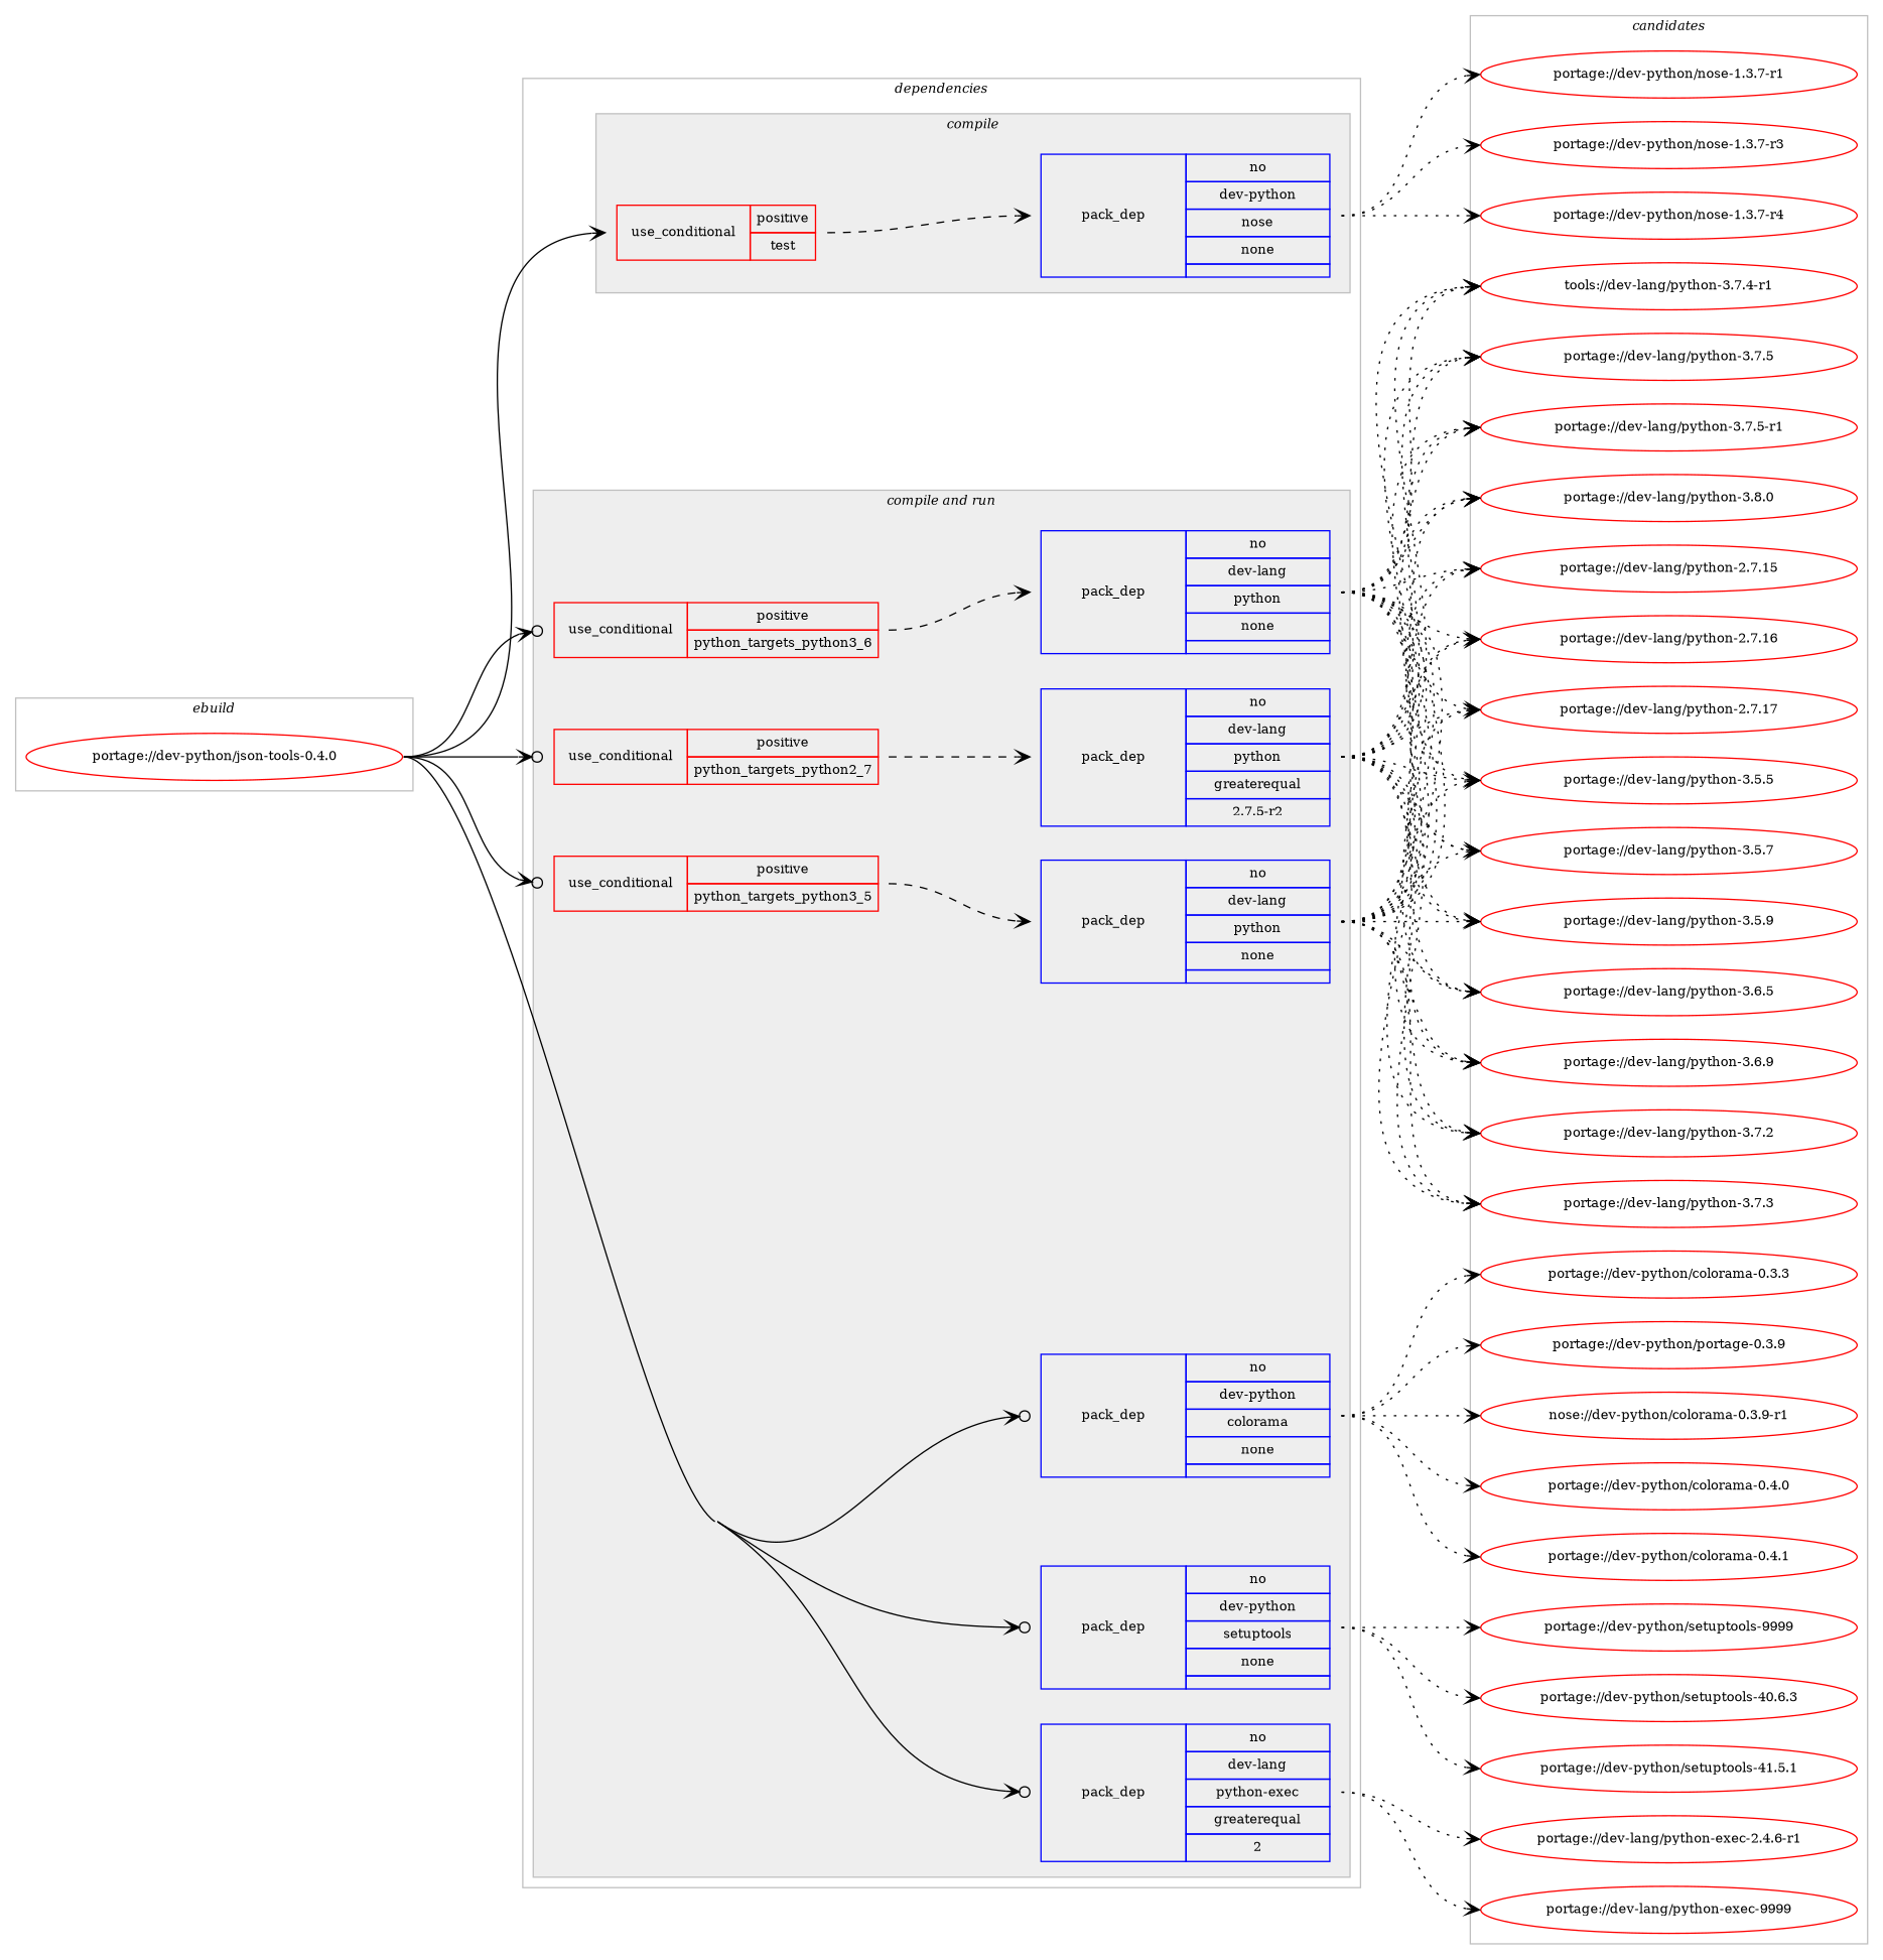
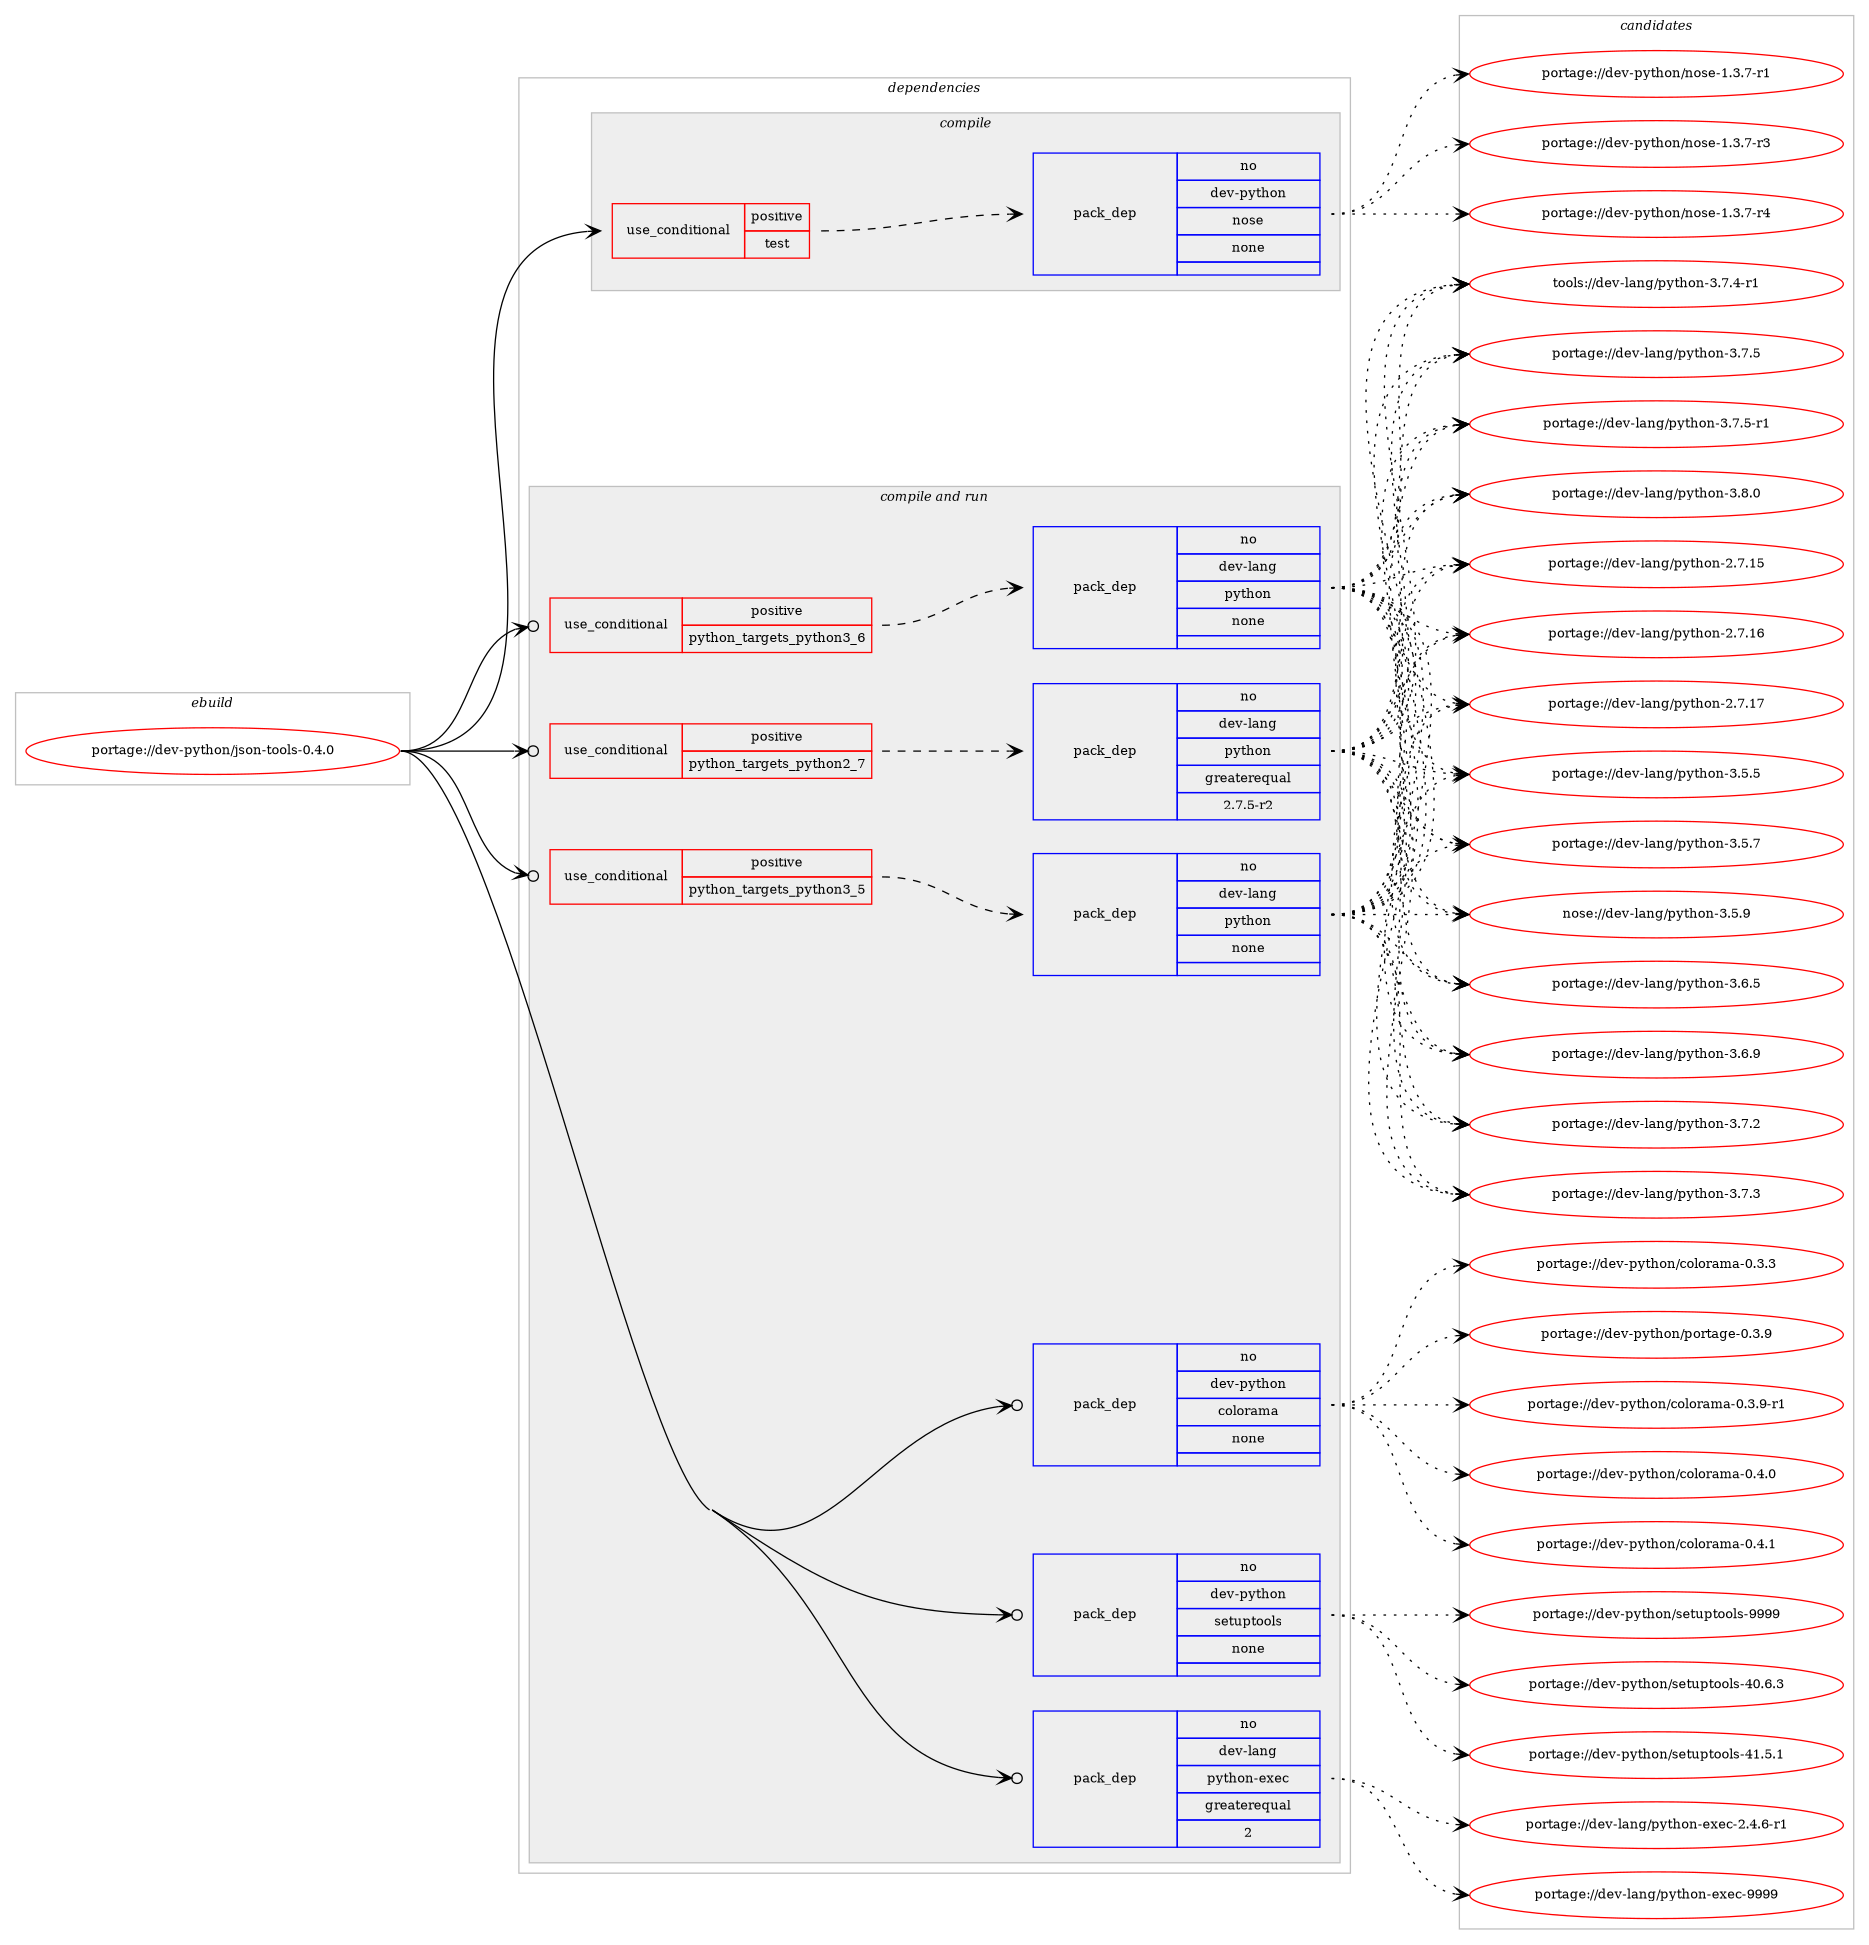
  digraph {
    compound=true
    concentrate=true
    fontname="DejaVu Serif"
    fontsize=10
    newrank=true
    rankdir=LR
    ranksep=1.5
    node [color=red fontname="DejaVu Serif" fontsize=10]
    edge [arrowhead=vee fontname="DejaVu Serif" headport=w style=dotted tailport=e weight=100]
    n1 [label="portage://dev-python/json-tools-0.4.0" width=4]
    n2 [color=blue label=<<TABLE BORDER="0" CELLBORDER="1" CELLSPACING="0" CELLPADDING="4" WIDTH="220"><TR><TD ROWSPAN="6" CELLPADDING="30">pack_dep</TD></TR><TR><TD WIDTH="110">no</TD></TR><TR><TD>dev-python</TD></TR><TR><TD>nose</TD></TR><TR><TD>none</TD></TR><TR><TD></TD></TR></TABLE>> shape=none]
    n3 [label=<<TABLE BORDER="0" CELLBORDER="1" CELLSPACING="0" CELLPADDING="4"><TR><TD ROWSPAN="3" CELLPADDING="10">use_conditional</TD></TR><TR><TD>positive</TD></TR><TR><TD>test</TD></TR></TABLE>> shape=none]
    n4 [color=blue label=<<TABLE BORDER="0" CELLBORDER="1" CELLSPACING="0" CELLPADDING="4" WIDTH="220"><TR><TD ROWSPAN="6" CELLPADDING="30">pack_dep</TD></TR><TR><TD WIDTH="110">no</TD></TR><TR><TD>dev-lang</TD></TR><TR><TD>python</TD></TR><TR><TD>greaterequal</TD></TR><TR><TD>2.7.5-r2</TD></TR></TABLE>> shape=none]
    n5 [label=<<TABLE BORDER="0" CELLBORDER="1" CELLSPACING="0" CELLPADDING="4"><TR><TD ROWSPAN="3" CELLPADDING="10">use_conditional</TD></TR><TR><TD>positive</TD></TR><TR><TD>python_targets_python2_7</TD></TR></TABLE>> shape=none]
    n6 [color=blue label=<<TABLE BORDER="0" CELLBORDER="1" CELLSPACING="0" CELLPADDING="4" WIDTH="220"><TR><TD ROWSPAN="6" CELLPADDING="30">pack_dep</TD></TR><TR><TD WIDTH="110">no</TD></TR><TR><TD>dev-lang</TD></TR><TR><TD>python</TD></TR><TR><TD>none</TD></TR><TR><TD></TD></TR></TABLE>> shape=none]
    n7 [label=<<TABLE BORDER="0" CELLBORDER="1" CELLSPACING="0" CELLPADDING="4"><TR><TD ROWSPAN="3" CELLPADDING="10">use_conditional</TD></TR><TR><TD>positive</TD></TR><TR><TD>python_targets_python3_5</TD></TR></TABLE>> shape=none]
    n8 [color=blue label=<<TABLE BORDER="0" CELLBORDER="1" CELLSPACING="0" CELLPADDING="4" WIDTH="220"><TR><TD ROWSPAN="6" CELLPADDING="30">pack_dep</TD></TR><TR><TD WIDTH="110">no</TD></TR><TR><TD>dev-lang</TD></TR><TR><TD>python</TD></TR><TR><TD>none</TD></TR><TR><TD></TD></TR></TABLE>> shape=none]
    n9 [label=<<TABLE BORDER="0" CELLBORDER="1" CELLSPACING="0" CELLPADDING="4"><TR><TD ROWSPAN="3" CELLPADDING="10">use_conditional</TD></TR><TR><TD>positive</TD></TR><TR><TD>python_targets_python3_6</TD></TR></TABLE>> shape=none]
    n10 [color=blue label=<<TABLE BORDER="0" CELLBORDER="1" CELLSPACING="0" CELLPADDING="4" WIDTH="220"><TR><TD ROWSPAN="6" CELLPADDING="30">pack_dep</TD></TR><TR><TD WIDTH="110">no</TD></TR><TR><TD>dev-lang</TD></TR><TR><TD>python-exec</TD></TR><TR><TD>greaterequal</TD></TR><TR><TD>2</TD></TR></TABLE>> shape=none]
    n11 [color=blue label=<<TABLE BORDER="0" CELLBORDER="1" CELLSPACING="0" CELLPADDING="4" WIDTH="220"><TR><TD ROWSPAN="6" CELLPADDING="30">pack_dep</TD></TR><TR><TD WIDTH="110">no</TD></TR><TR><TD>dev-python</TD></TR><TR><TD>colorama</TD></TR><TR><TD>none</TD></TR><TR><TD></TD></TR></TABLE>> shape=none]
    n12 [color=blue label=<<TABLE BORDER="0" CELLBORDER="1" CELLSPACING="0" CELLPADDING="4" WIDTH="220"><TR><TD ROWSPAN="6" CELLPADDING="30">pack_dep</TD></TR><TR><TD WIDTH="110">no</TD></TR><TR><TD>dev-python</TD></TR><TR><TD>setuptools</TD></TR><TR><TD>none</TD></TR><TR><TD></TD></TR></TABLE>> shape=none]
    n13 [label="portage://dev-python/nose-1.3.7-r1" width=4]
    n14 [label="portage://dev-python/nose-1.3.7-r3" width=4]
    n15 [label="portage://dev-python/nose-1.3.7-r4" width=4]
    n16 [label="portage://dev-lang/python-2.7.15" width=4]
    n17 [label="portage://dev-lang/python-2.7.16" width=4]
    n18 [label="portage://dev-lang/python-2.7.17" width=4]
    n19 [label="portage://dev-lang/python-3.5.5" width=4]
    n20 [label="portage://dev-lang/python-3.5.7" width=4]
-   n21 [label="portage://dev-lang/python-3.5.9" width=4]
+   n21 [label="nose://dev-lang/python-3.5.9" width=4]
    n22 [label="portage://dev-lang/python-3.6.5" width=4]
    n23 [label="portage://dev-lang/python-3.6.9" width=4]
    n24 [label="portage://dev-lang/python-3.7.2" width=4]
    n25 [label="portage://dev-lang/python-3.7.3" width=4]
    n26 [label="tools://dev-lang/python-3.7.4-r1" width=4]
    n27 [label="portage://dev-lang/python-3.7.5" width=4]
    n28 [label="portage://dev-lang/python-3.7.5-r1" width=4]
    n29 [label="portage://dev-lang/python-3.8.0" width=4]
    n30 [label="portage://dev-lang/python-exec-2.4.6-r1" width=4]
    n31 [label="portage://dev-lang/python-exec-9999" width=4]
    n32 [label="portage://dev-python/colorama-0.3.3" width=4]
    n33 [label="portage://dev-python/portage-0.3.9" width=4]
-   n34 [label="nose://dev-python/colorama-0.3.9-r1" width=4]
+   n34 [label="portage://dev-python/colorama-0.3.9-r1" width=4]
    n35 [label="portage://dev-python/colorama-0.4.0" width=4]
    n36 [label="portage://dev-python/colorama-0.4.1" width=4]
    n37 [label="portage://dev-python/setuptools-40.6.3" width=4]
    n38 [label="portage://dev-python/setuptools-41.5.1" width=4]
    n39 [label="portage://dev-python/setuptools-9999" width=4]
    subgraph cluster_1 {
      color=gray
      label=<<i>ebuild</i>>
      rank=same
      n1
    }
    subgraph cluster_2 {
      color=gray
      label=<<i>dependencies</i>>
      subgraph cluster_3 {
        color=gray
        fillcolor="#eeeeee"
        label=<<i>compile</i>>
        style=filled
        subgraph sub_4 {
          color=gray
          fillcolor="#eeeeee"
          label=<<i>compile</i>>
          style=filled
          n3
          subgraph sub_5 {
            color=gray
            fillcolor="#eeeeee"
            label=<<i>compile</i>>
            style=filled
            n2
          }
        }
      }
      subgraph cluster_6 {
        color=gray
        fillcolor="#eeeeee"
        label=<<i>compile and run</i>>
        style=filled
        subgraph sub_7 {
          color=gray
          fillcolor="#eeeeee"
          label=<<i>compile and run</i>>
          style=filled
          n5
          subgraph sub_8 {
            color=gray
            fillcolor="#eeeeee"
            label=<<i>compile and run</i>>
            style=filled
            n4
          }
        }
        subgraph sub_9 {
          color=gray
          fillcolor="#eeeeee"
          label=<<i>compile and run</i>>
          style=filled
          n7
          subgraph sub_10 {
            color=gray
            fillcolor="#eeeeee"
            label=<<i>compile and run</i>>
            style=filled
            n6
          }
        }
        subgraph sub_11 {
          color=gray
          fillcolor="#eeeeee"
          label=<<i>compile and run</i>>
          style=filled
          n9
          subgraph sub_12 {
            color=gray
            fillcolor="#eeeeee"
            label=<<i>compile and run</i>>
            style=filled
            n8
          }
        }
        subgraph sub_13 {
          color=gray
          fillcolor="#eeeeee"
          label=<<i>compile and run</i>>
          style=filled
          n10
        }
        subgraph sub_14 {
          color=gray
          fillcolor="#eeeeee"
          label=<<i>compile and run</i>>
          style=filled
          n11
        }
        subgraph sub_15 {
          color=gray
          fillcolor="#eeeeee"
          label=<<i>compile and run</i>>
          style=filled
          n12
        }
      }
      subgraph cluster_16 {
        color=gray
        fillcolor="#eeeeee"
        label=<<i>run</i>>
        style=filled
      }
    }
    subgraph cluster_17 {
      color=gray
      label=<<i>candidates</i>>
      rank=same
      subgraph sub_18 {
        color=black
        label=<<i>candidates</i>>
        nodesep=1
        rank=same
        n13
        n14
        n15
      }
      subgraph sub_19 {
        color=black
        label=<<i>candidates</i>>
        nodesep=1
        rank=same
        n16
        n17
        n18
        n19
        n20
        n21
        n22
        n23
        n24
        n25
        n26
        n27
        n28
        n29
      }
      subgraph sub_20 {
        color=black
        label=<<i>candidates</i>>
        nodesep=1
        rank=same
        n16
        n17
        n18
        n19
        n20
        n21
        n22
        n23
        n24
        n25
        n26
        n27
        n28
        n29
      }
      subgraph sub_21 {
        color=black
        label=<<i>candidates</i>>
        nodesep=1
        rank=same
        n16
        n17
        n18
        n19
        n20
        n21
        n22
        n23
        n24
        n25
        n26
        n27
        n28
        n29
      }
      subgraph sub_22 {
        color=black
        label=<<i>candidates</i>>
        nodesep=1
        rank=same
        n30
        n31
      }
      subgraph sub_23 {
        color=black
        label=<<i>candidates</i>>
        nodesep=1
        rank=same
        n32
        n33
        n34
        n35
        n36
      }
      subgraph sub_24 {
        color=black
        label=<<i>candidates</i>>
        nodesep=1
        rank=same
        n37
        n38
        n39
      }
    }
    n1 -> n3 [style=solid weight=20]
    n1 -> n5 [arrowhead=odotvee style=solid weight=20]
    n1 -> n7 [arrowhead=odotvee style=solid weight=20]
    n1 -> n9 [arrowhead=odotvee style=solid weight=20]
    n1 -> n10 [arrowhead=odotvee style=solid weight=20]
    n1 -> n11 [arrowhead=odotvee style=solid weight=20]
    n1 -> n12 [arrowhead=odotvee style=solid weight=20]
    n2 -> n13
    n2 -> n14
    n2 -> n15
    n3 -> n2 [style=dashed weight=20]
    n4 -> n16
    n4 -> n17
    n4 -> n18
    n4 -> n19
    n4 -> n20
    n4 -> n21
    n4 -> n22
    n4 -> n23
    n4 -> n24
    n4 -> n25
    n4 -> n26
    n4 -> n27
    n4 -> n28
    n4 -> n29
    n5 -> n4 [style=dashed weight=20]
    n6 -> n16
    n6 -> n17
    n6 -> n18
    n6 -> n19
    n6 -> n20
    n6 -> n21
    n6 -> n22
    n6 -> n23
    n6 -> n24
    n6 -> n25
    n6 -> n26
    n6 -> n27
    n6 -> n28
    n6 -> n29
    n7 -> n6 [style=dashed weight=20]
    n8 -> n16
    n8 -> n17
    n8 -> n18
    n8 -> n19
    n8 -> n20
    n8 -> n21
    n8 -> n22
    n8 -> n23
    n8 -> n24
    n8 -> n25
    n8 -> n26
    n8 -> n27
    n8 -> n28
    n8 -> n29
    n9 -> n8 [style=dashed weight=20]
    n10 -> n30
    n10 -> n31
    n11 -> n32
    n11 -> n33
    n11 -> n34
    n11 -> n35
    n11 -> n36
    n12 -> n37
    n12 -> n38
    n12 -> n39
  }
